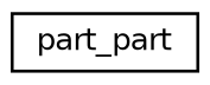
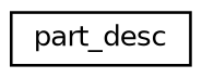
  digraph {
    rankdir=LR
-   n1 [color=black fillcolor=white fontname=Helvetica fontsize=10 height=0.2 label=part_part shape=record style=filled width=0.4]
+   n1 [color=black fillcolor=white fontname=Helvetica fontsize=10 height=0.2 label=part_desc shape=record style=filled width=0.4]
  }
